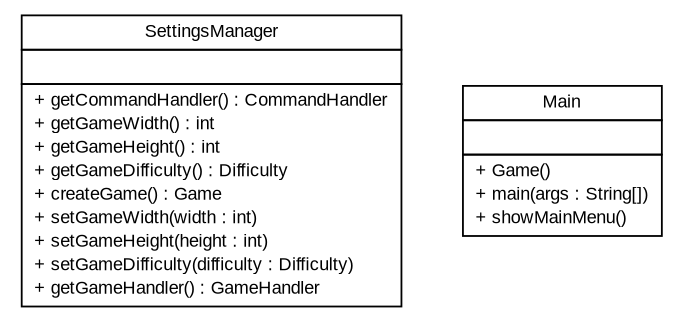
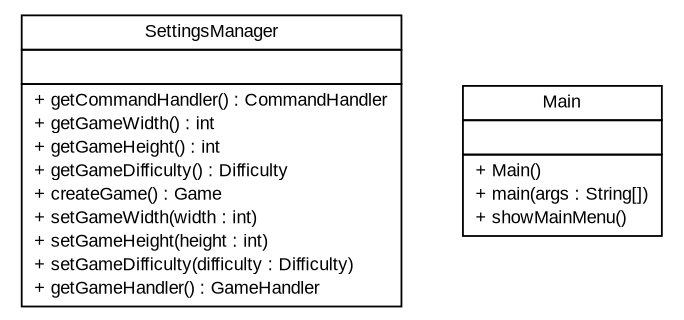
  digraph {
    nodesep=0.25
    ranksep=0.5
    node [fontcolor=black fontname=arial fontsize=10.0 shape=plaintext]
    n1 [label=<<table title="com.github.tilastokeskus.matertis.SettingsManager" border="0" cellborder="1" cellspacing="0" cellpadding="2" port="p" href="./SettingsManager.html"> 		<tr><td><table border="0" cellspacing="0" cellpadding="1"> <tr><td align="center" balign="center"> SettingsManager </td></tr> 		</table></td></tr> 		<tr><td><table border="0" cellspacing="0" cellpadding="1"> <tr><td align="left" balign="left">  </td></tr> 		</table></td></tr> 		<tr><td><table border="0" cellspacing="0" cellpadding="1"> <tr><td align="left" balign="left"> + getCommandHandler() : CommandHandler </td></tr> <tr><td align="left" balign="left"> + getGameWidth() : int </td></tr> <tr><td align="left" balign="left"> + getGameHeight() : int </td></tr> <tr><td align="left" balign="left"> + getGameDifficulty() : Difficulty </td></tr> <tr><td align="left" balign="left"> + createGame() : Game </td></tr> <tr><td align="left" balign="left"> + setGameWidth(width : int) </td></tr> <tr><td align="left" balign="left"> + setGameHeight(height : int) </td></tr> <tr><td align="left" balign="left"> + setGameDifficulty(difficulty : Difficulty) </td></tr> <tr><td align="left" balign="left"> + getGameHandler() : GameHandler </td></tr> 		</table></td></tr> 		</table>>]
-   n2 [label=<<table title="com.github.tilastokeskus.matertis.Main" border="0" cellborder="1" cellspacing="0" cellpadding="2" port="p" href="./Main.html"> 		<tr><td><table border="0" cellspacing="0" cellpadding="1"> <tr><td align="center" balign="center"> Main </td></tr> 		</table></td></tr> 		<tr><td><table border="0" cellspacing="0" cellpadding="1"> <tr><td align="left" balign="left">  </td></tr> 		</table></td></tr> 		<tr><td><table border="0" cellspacing="0" cellpadding="1"> <tr><td align="left" balign="left"> + Game() </td></tr> <tr><td align="left" balign="left"> + main(args : String[]) </td></tr> <tr><td align="left" balign="left"> + showMainMenu() </td></tr> 		</table></td></tr> 		</table>>]
+   n2 [label=<<table title="com.github.tilastokeskus.matertis.Main" border="0" cellborder="1" cellspacing="0" cellpadding="2" port="p" href="./Main.html"> 		<tr><td><table border="0" cellspacing="0" cellpadding="1"> <tr><td align="center" balign="center"> Main </td></tr> 		</table></td></tr> 		<tr><td><table border="0" cellspacing="0" cellpadding="1"> <tr><td align="left" balign="left">  </td></tr> 		</table></td></tr> 		<tr><td><table border="0" cellspacing="0" cellpadding="1"> <tr><td align="left" balign="left"> + Main() </td></tr> <tr><td align="left" balign="left"> + main(args : String[]) </td></tr> <tr><td align="left" balign="left"> + showMainMenu() </td></tr> 		</table></td></tr> 		</table>>]
  }
